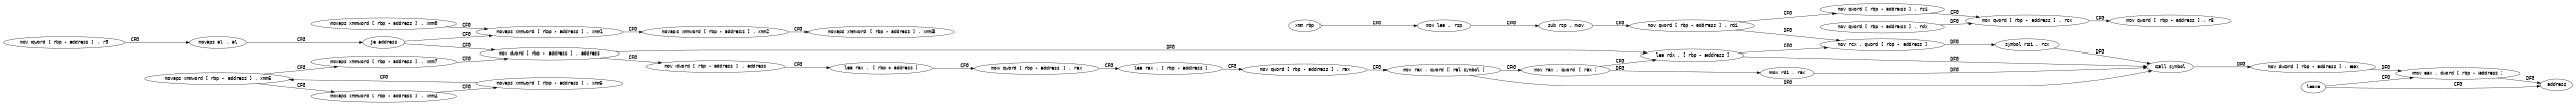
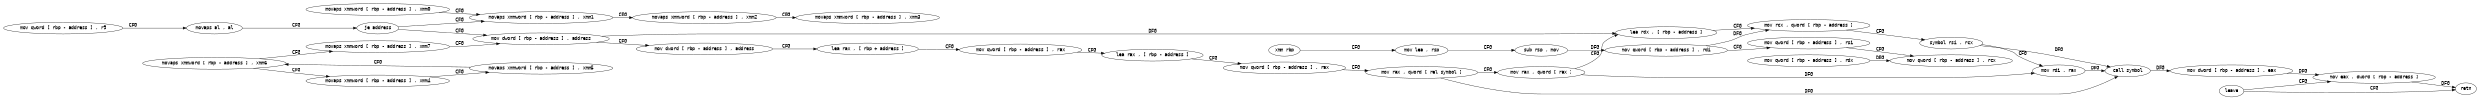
  digraph {
    fontname="DejaVu Sans Mono"
    rankdir=LR
    node [fontname="DejaVu Sans Mono"]
    edge [fontname="DejaVu Sans Mono"]
    n1 [label="xmm rbp"]
    n2 [label="mov lea , rsp"]
    n3 [label="sub rsp , mov"]
    n4 [label="mov qword [ rbp - address ] , rdi"]
    n5 [label="mov qword [ rbp - address ] , rsi"]
    n6 [label="mov rcx , qword [ rbp - address ]"]
    n7 [label="mov qword [ rbp - address ] , rcx"]
    n8 [label="symbol rsi , rcx"]
    n9 [label="mov qword [ rbp - address ] , rdx"]
-   n10 [label="mov qword [ rbp - address ] , r8"]
    n11 [label="mov qword [ rbp - address ] , r9"]
    n12 [label="movaps al , al"]
    n13 [label="je address"]
    n14 [label="mov dword [ rbp - address ] , address"]
    n15 [label="movaps xmmword [ rbp - address ] , xmm1"]
    n16 [label="mov dword [ rbp - address ] , address"]
    n17 [label="lea rdx , [ rbp - address ]"]
    n18 [label="movaps xmmword [ rbp - address ] , xmm0"]
    n19 [label="lea rax , [ rbp + address ]"]
    n20 [label="call symbol"]
    n21 [label="movaps xmmword [ rbp - address ] , xmm2"]
    n22 [label="mov qword [ rbp - address ] , rax"]
    n23 [label="lea rax , [ rbp - address ]"]
    n24 [label="mov qword [ rbp - address ] , rax"]
    n25 [label="mov rax , qword [ rel symbol ]"]
    n26 [label="mov rax , qword [ rax ]"]
    n27 [label="mov rdi , rax"]
    n28 [label="mov dword [ rbp - address ] , eax"]
    n29 [label="mov eax , dword [ rbp - address ]"]
-   n30 [label=address]
+   n30 [label=retn]
    n31 [label=leave]
    n32 [label="movaps xmmword [ rbp - address ] , xmm3"]
    n33 [label="movaps xmmword [ rbp - address ] , xmm4"]
    n34 [label="movaps xmmword [ rbp - address ] , xmm5"]
    n35 [label="movaps xmmword [ rbp - address ] , xmm6"]
    n36 [label="movaps xmmword [ rbp - address ] , xmm7"]
    n1 -> n2 [label=CFG]
    n2 -> n3 [label=CFG]
-   n3 -> n4 [label=CFG]
+   n3 -> n4 [label=DFG]
    n4 -> n5 [label=CFG]
    n4 -> n6 [label=DFG]
    n5 -> n7 [label=CFG]
-   n6 -> n8 [label=DFG]
-   n7 -> n10 [label=CFG]
+   n6 -> n8 [label=CFG]
    n8 -> n20 [label=DFG]
+   n8 -> n27 [label=CFG]
    n9 -> n7 [label=DFG]
    n11 -> n12 [label=CFG]
    n12 -> n13 [label=CFG]
    n13 -> n14 [label=CFG]
    n13 -> n15 [label=CFG]
    n14 -> n16 [label=CFG]
    n14 -> n17 [label=DFG]
    n15 -> n21 [label=CFG]
    n16 -> n19 [label=CFG]
    n17 -> n6 [label=CFG]
-   n17 -> n20 [label=DFG]
    n18 -> n15 [label=CFG]
    n19 -> n22 [label=CFG]
    n20 -> n28 [label=DFG]
    n21 -> n32 [label=CFG]
    n22 -> n23 [label=CFG]
    n23 -> n24 [label=CFG]
    n24 -> n25 [label=CFG]
    n25 -> n20 [label=DFG]
    n25 -> n26 [label=CFG]
    n26 -> n17 [label=CFG]
    n26 -> n27 [label=DFG]
    n27 -> n20 [label=DFG]
    n28 -> n29 [label=DFG]
    n29 -> n30 [label=DFG]
    n31 -> n29 [label=CFG]
    n31 -> n30 [label=CFG]
    n33 -> n34 [label=CFG]
    n34 -> n35 [label=CFG]
    n35 -> n33 [label=CFG]
    n35 -> n36 [label=CFG]
    n36 -> n14 [label=CFG]
  }
